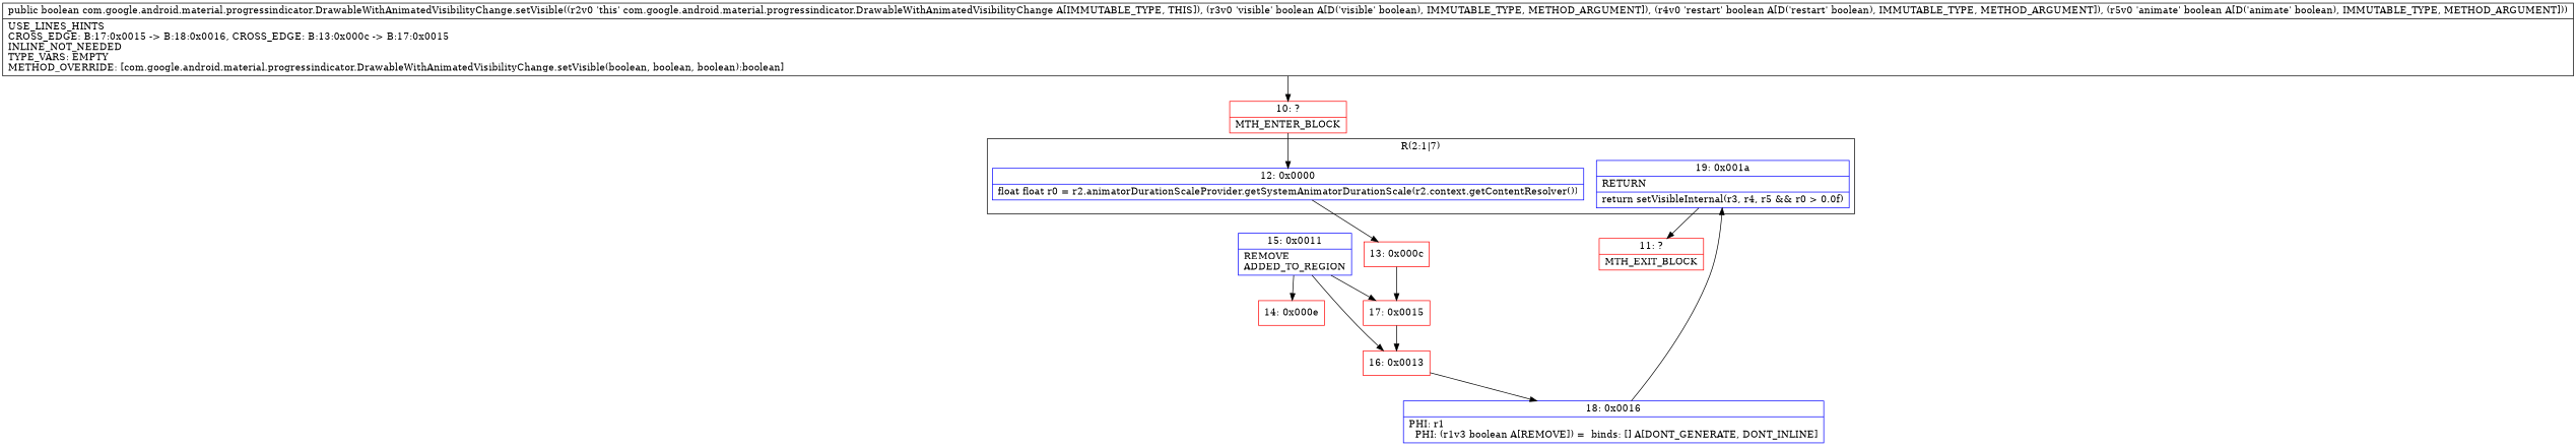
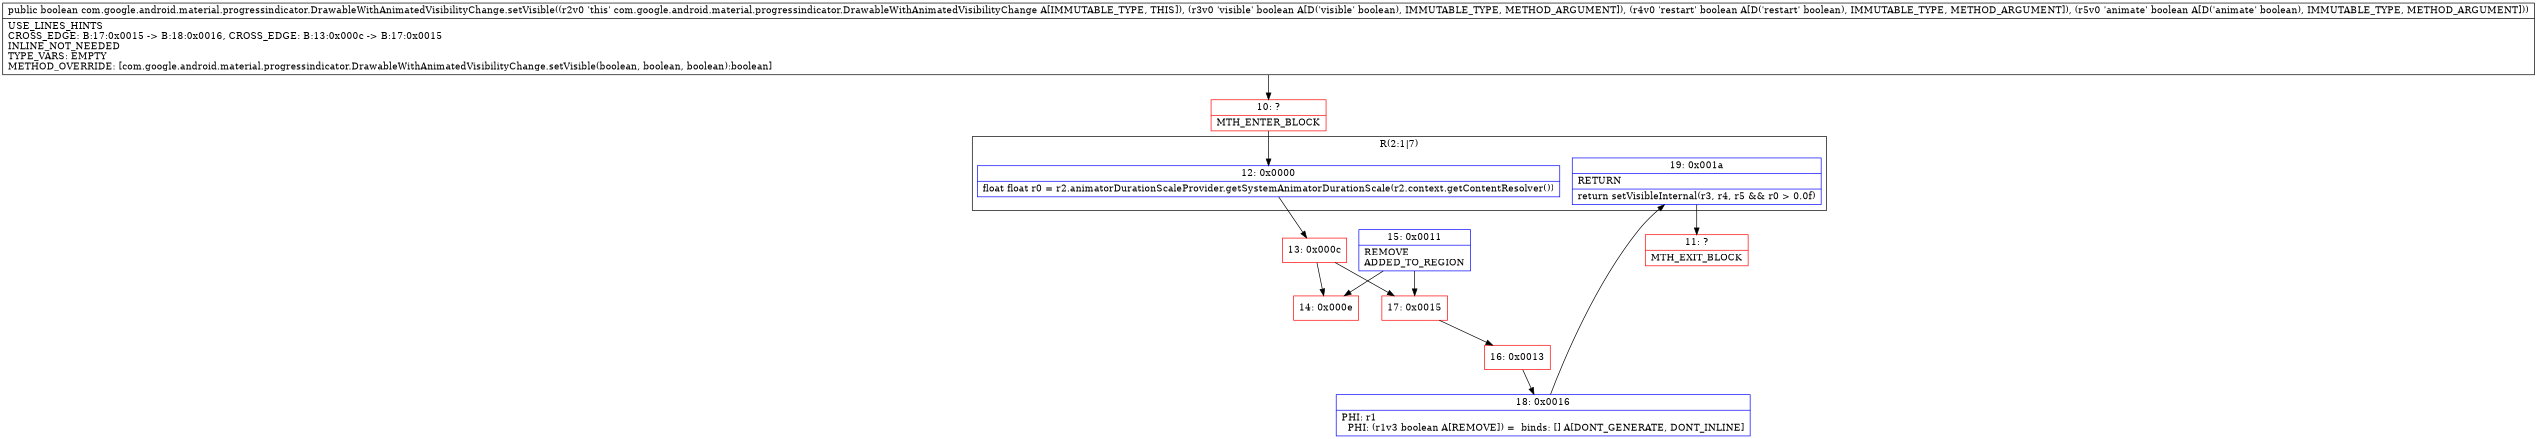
  digraph {
    node [color=red shape=record]
    n1 [color=blue label="{12\:\ 0x0000|float float r0 = r2.animatorDurationScaleProvider.getSystemAnimatorDurationScale(r2.context.getContentResolver())\l}"]
    n2 [color=blue label="{19\:\ 0x001a|RETURN\l|return setVisibleInternal(r3, r4, r5 && r0 \> 0.0f)\l}"]
    n3 [label="{13\:\ 0x000c}"]
    n4 [label="{11\:\ ?|MTH_EXIT_BLOCK\l}"]
    n5 [label="{14\:\ 0x000e}"]
    n6 [label="{17\:\ 0x0015}"]
    n7 [label="{10\:\ ?|MTH_ENTER_BLOCK\l}"]
    n8 [label="{16\:\ 0x0013}"]
    n9 [color=blue label="{15\:\ 0x0011|REMOVE\lADDED_TO_REGION\l}"]
    n10 [color=blue label="{18\:\ 0x0016|PHI: r1 \l  PHI: (r1v3 boolean A[REMOVE]) =  binds: [] A[DONT_GENERATE, DONT_INLINE]\l}"]
    n11 [label="{public boolean com.google.android.material.progressindicator.DrawableWithAnimatedVisibilityChange.setVisible((r2v0 'this' com.google.android.material.progressindicator.DrawableWithAnimatedVisibilityChange A[IMMUTABLE_TYPE, THIS]), (r3v0 'visible' boolean A[D('visible' boolean), IMMUTABLE_TYPE, METHOD_ARGUMENT]), (r4v0 'restart' boolean A[D('restart' boolean), IMMUTABLE_TYPE, METHOD_ARGUMENT]), (r5v0 'animate' boolean A[D('animate' boolean), IMMUTABLE_TYPE, METHOD_ARGUMENT]))  | USE_LINES_HINTS\lCROSS_EDGE: B:17:0x0015 \-\> B:18:0x0016, CROSS_EDGE: B:13:0x000c \-\> B:17:0x0015\lINLINE_NOT_NEEDED\lTYPE_VARS: EMPTY\lMETHOD_OVERRIDE: [com.google.android.material.progressindicator.DrawableWithAnimatedVisibilityChange.setVisible(boolean, boolean, boolean):boolean]\l}" color=""]
    subgraph cluster_1 {
      label="R(2:1|7)"
      n1
      n2
    }
    n1 -> n3
    n2 -> n4
+   n3 -> n5
    n3 -> n6
    n6 -> n8
    n7 -> n1
    n8 -> n10
    n9 -> n5
    n9 -> n6
-   n9 -> n8
    n10 -> n2
    n11 -> n7
  }
